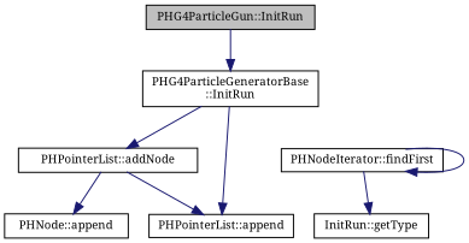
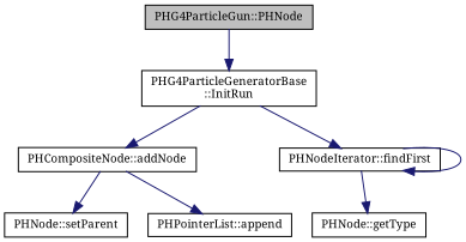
  digraph {
    fontname="Noto Serif"
    rankdir=TB
    node [color=black fontname="Noto Serif" fontsize=10 shape=record]
    edge [color=midnightblue fontname="Noto Serif" fontsize=10 labelfontname=FreeSans labelfontsize=10 style=solid]
-   n1 [fillcolor=grey75 fontcolor=black height=0.2 label="PHG4ParticleGun::InitRun" style=filled width=0.4]
+   n1 [fillcolor=grey75 fontcolor=black height=0.2 label="PHG4ParticleGun::PHNode" style=filled width=0.4]
    n2 [height=0.2 label="PHG4ParticleGeneratorBase\l::InitRun" width=0.4]
-   n3 [height=0.2 label="PHPointerList::addNode" width=0.4]
+   n3 [height=0.2 label="PHCompositeNode::addNode" width=0.4]
    n4 [height=0.2 label="PHNodeIterator::findFirst" width=0.4]
    n5 [height=0.2 label="PHPointerList::append" width=0.4]
-   n6 [height=0.2 label="PHNode::append" width=0.4]
-   n7 [height=0.2 label="InitRun::getType" width=0.4]
+   n6 [height=0.2 label="PHNode::setParent" width=0.4]
+   n7 [height=0.2 label="PHNode::getType" width=0.4]
    n1 -> n2
    n2 -> n3
-   n2 -> n5
+   n2 -> n4
    n3 -> n5
    n3 -> n6
    n4 -> n4
    n4 -> n7
  }
